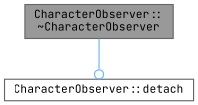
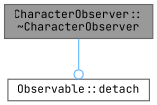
  digraph {
    rankdir=TB
    fontname="JetBrains Mono"
    node [fontname="JetBrains Mono" fontsize=10 shape=box style=filled]
    n1 [color=gray40 fillcolor=grey60 fontcolor=black height=0.2 label="CharacterObserver::\l~CharacterObserver" width=0.4]
-   n2 [color=grey40 fillcolor=white height=0.2 label="CharacterObserver::detach" width=0.4]
+   n2 [color=grey40 fillcolor=white height=0.2 label="Observable::detach" width=0.4]
    n1 -> n2 [color=steelblue1 fontname="JetBrains Mono" fontsize=10 labelfontname=Helvetica labelfontsize=10 style=solid arrowhead=odot]
  }
